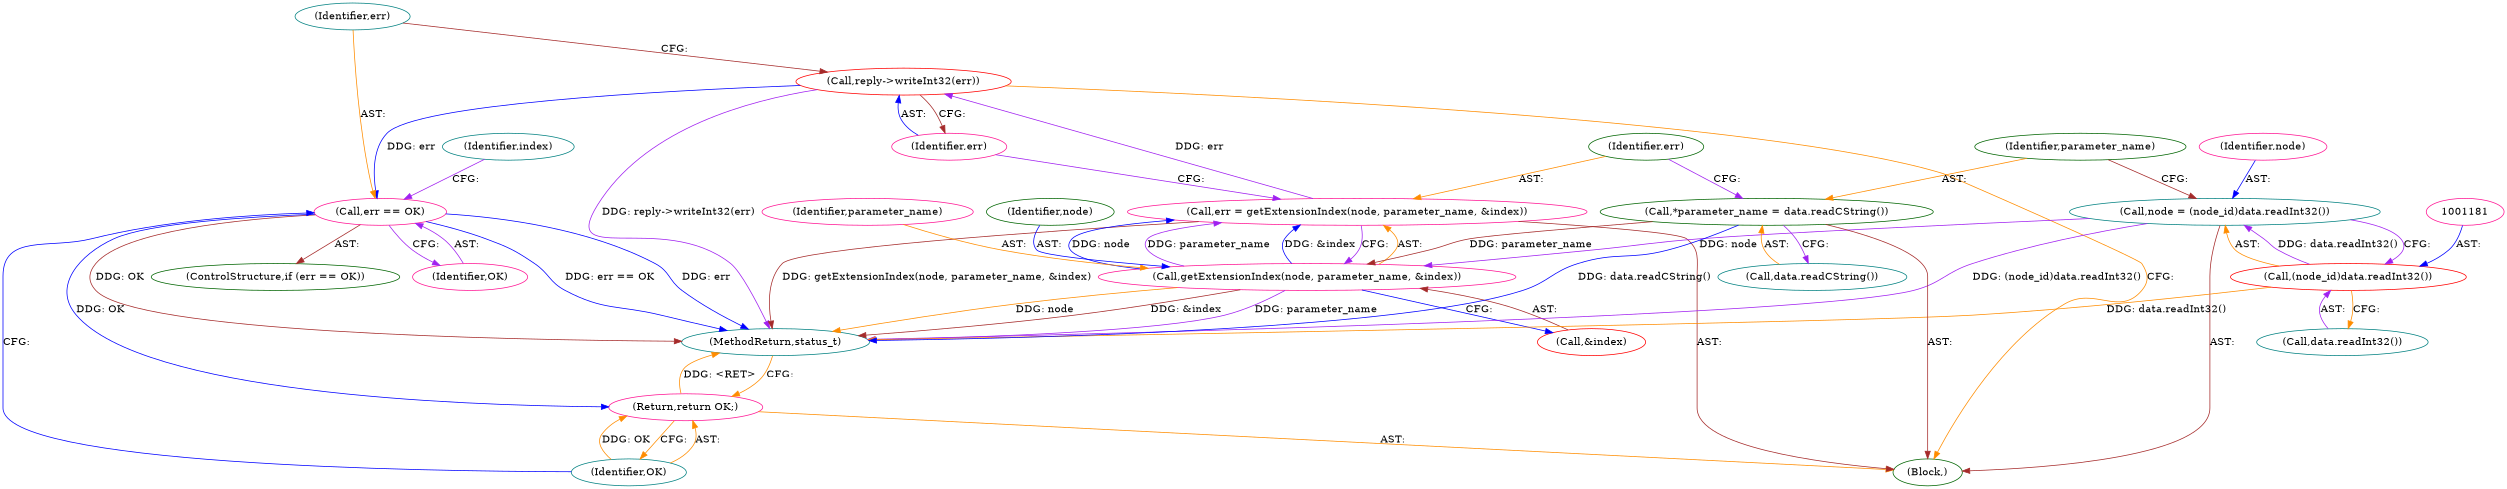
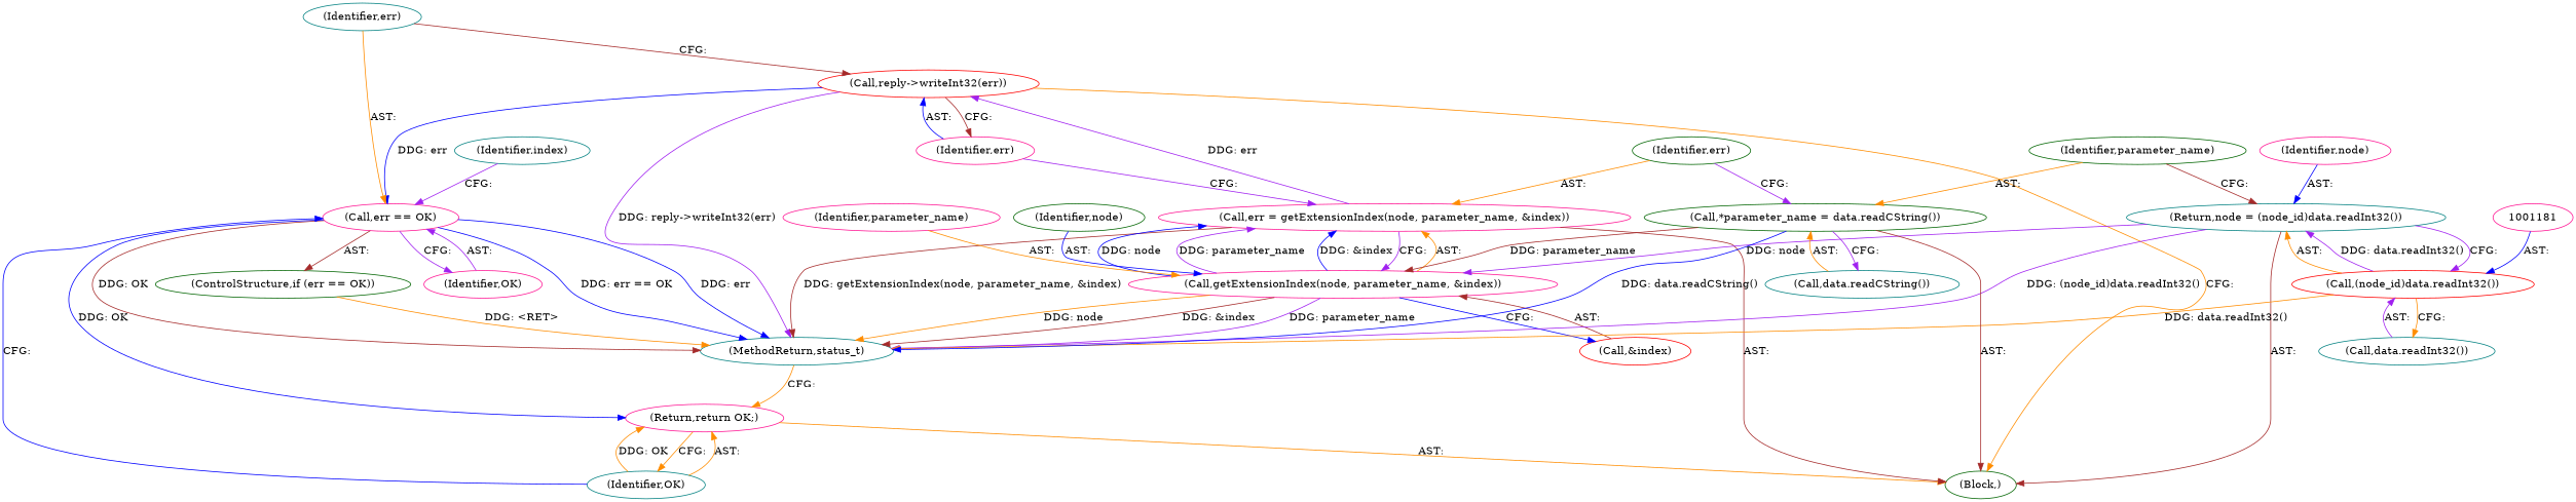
  digraph {
    node [color=deeppink]
    edge [color=darkorange]
    n1 [color=red label="(Call,reply->writeInt32(err))"]
    n2 [label="(Call,err == OK)"]
    n3 [color=teal label="(MethodReturn,status_t)"]
    n4 [label="(Identifier,err)"]
    n5 [color=darkgreen label="(Block,)"]
    n6 [label="(Return,return OK;)"]
    n7 [label="(Identifier,OK)"]
    n8 [color=darkgreen label="(ControlStructure,if (err == OK))"]
    n9 [label="(Call,err = getExtensionIndex(node, parameter_name, &index))"]
    n10 [label="(Call,getExtensionIndex(node, parameter_name, &index))"]
    n11 [color=red label="(Call,&index)"]
-   n12 [color=teal label="(Call,node = (node_id)data.readInt32())"]
+   n12 [color=teal label="(Return,node = (node_id)data.readInt32())"]
    n13 [color=red label="(Call,(node_id)data.readInt32())"]
    n14 [color=teal label="(Call,data.readInt32())"]
    n15 [color=darkgreen label="(Call,*parameter_name = data.readCString())"]
    n16 [color=teal label="(Call,data.readCString())"]
    n17 [color=teal label="(Identifier,OK)"]
    n18 [color=teal label="(Identifier,err)"]
    n19 [label="(Identifier,parameter_name)"]
    n20 [color=darkgreen label="(Identifier,node)"]
    n21 [label="(Identifier,node)"]
    n22 [color=teal label="(Identifier,index)"]
    n23 [color=darkgreen label="(Identifier,parameter_name)"]
    n24 [color=darkgreen label="(Identifier,err)"]
    1001181
    n1 -> n2 [color=blue label="DDG: err"]
    n1 -> n3 [color=purple label="DDG: reply->writeInt32(err)"]
    n1 -> n4 [color=brown label="CFG: "]
    n1 -> n5 [label="CFG: "]
    n2 -> n3 [color=blue label="DDG: err == OK"]
    n2 -> n3 [color=blue label="DDG: err"]
    n2 -> n3 [color=brown label="DDG: OK"]
    n2 -> n6 [color=blue label="DDG: OK"]
    n2 -> n7 [color=purple label="CFG: "]
    n2 -> n8 [color=brown label="AST: "]
    n3 -> n6 [label="CFG: "]
    n4 -> n1 [color=blue label="AST: "]
    n4 -> n9 [color=purple label="CFG: "]
-   n6 -> n3 [label="DDG: <RET>"]
+   n8 -> n3 [label="DDG: <RET>"]
    n6 -> n5 [label="AST: "]
    n6 -> n17 [label="CFG: "]
    n7 -> n2 [color=purple label="AST: "]
    n9 -> n1 [color=purple label="DDG: err"]
    n9 -> n3 [color=brown label="DDG: getExtensionIndex(node, parameter_name, &index)"]
    n9 -> n5 [color=brown label="AST: "]
    n9 -> n10 [color=purple label="CFG: "]
    n10 -> n3 [label="DDG: node"]
    n10 -> n3 [color=brown label="DDG: &index"]
    n10 -> n3 [color=purple label="DDG: parameter_name"]
    n10 -> n9 [label="AST: "]
    n10 -> n9 [color=blue label="DDG: node"]
    n10 -> n9 [color=purple label="DDG: parameter_name"]
    n10 -> n9 [color=blue label="DDG: &index"]
    n10 -> n11 [color=blue label="CFG: "]
    n11 -> n10 [color=brown label="AST: "]
    n12 -> n3 [color=purple label="DDG: (node_id)data.readInt32()"]
    n12 -> n5 [color=brown label="AST: "]
    n12 -> n10 [color=purple label="DDG: node"]
    n12 -> n13 [color=purple label="CFG: "]
    n13 -> n3 [label="DDG: data.readInt32()"]
    n13 -> n12 [label="AST: "]
    n13 -> n12 [color=purple label="DDG: data.readInt32()"]
    n13 -> n14 [label="CFG: "]
    n14 -> n13 [color=purple label="AST: "]
    n15 -> n3 [color=blue label="DDG: data.readCString()"]
    n15 -> n5 [color=brown label="AST: "]
    n15 -> n10 [color=brown label="DDG: parameter_name"]
    n15 -> n16 [color=purple label="CFG: "]
    n16 -> n15 [label="AST: "]
    n17 -> n2 [color=blue label="CFG: "]
    n17 -> n6 [label="AST: "]
    n17 -> n6 [label="DDG: OK"]
    n18 -> n1 [color=brown label="CFG: "]
    n18 -> n2 [label="AST: "]
    n19 -> n10 [label="AST: "]
    n20 -> n10 [color=blue label="AST: "]
    n21 -> n12 [color=blue label="AST: "]
    n22 -> n2 [color=purple label="CFG: "]
    n23 -> n12 [color=brown label="CFG: "]
    n23 -> n15 [label="AST: "]
    n24 -> n9 [label="AST: "]
    n24 -> n15 [color=purple label="CFG: "]
    1001181 -> n13 [color=blue label="AST: "]
  }
